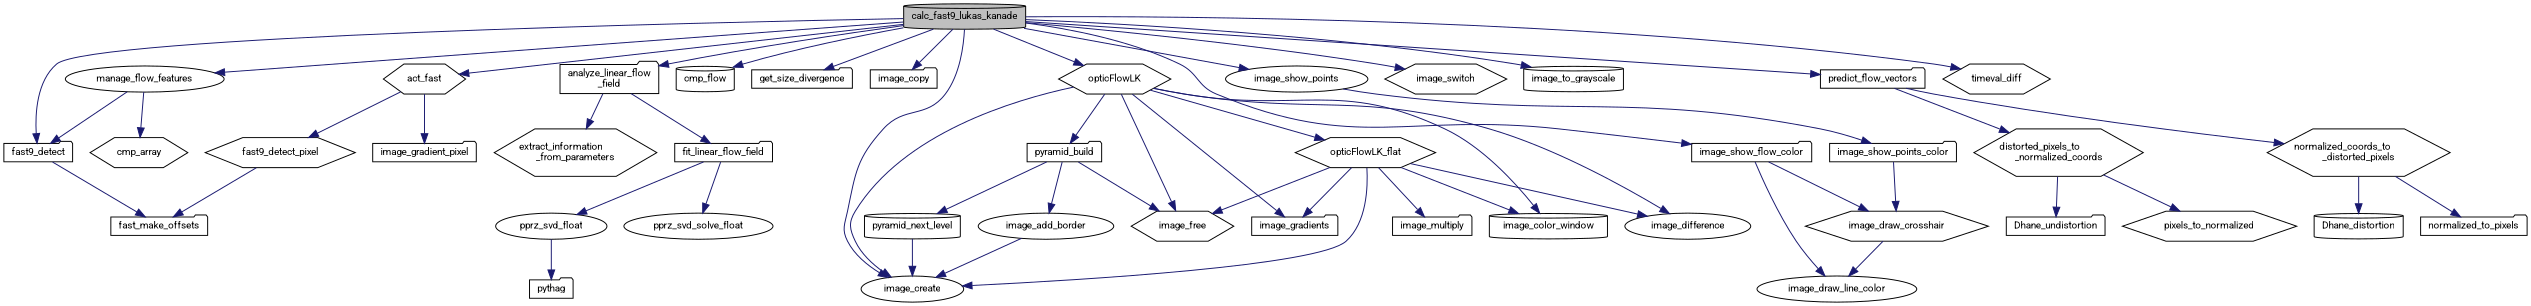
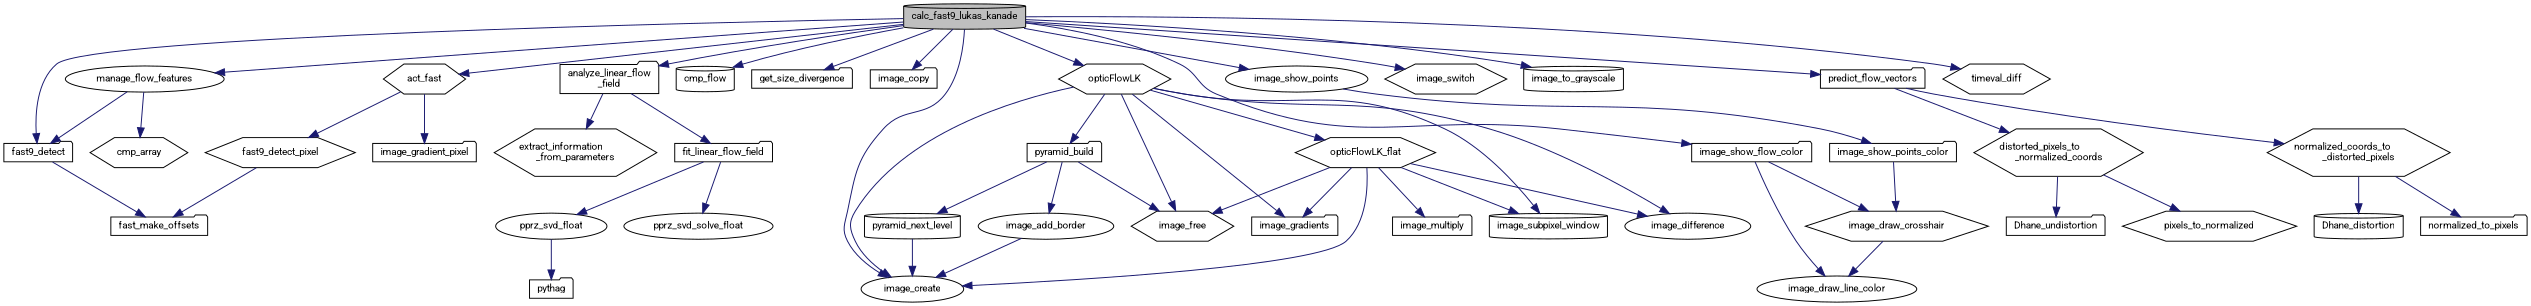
  digraph {
    fontname=Roboto
    rankdir=TB
    node [color=black fillcolor=white fontname=Roboto fontsize=10 shape=folder style=filled]
    edge [color=midnightblue fontname=Roboto fontsize=10 labelfontname=FreeSans labelfontsize=10 style=solid]
    n1 [fillcolor=grey75 fontcolor=black height=0.2 label=calc_fast9_lukas_kanade shape=cylinder width=0.4]
    n2 [height=0.2 label=act_fast shape=hexagon width=0.4]
    n3 [height=0.2 label="analyze_linear_flow\l_field" width=0.4]
    n4 [height=0.2 label=cmp_flow shape=cylinder width=0.4]
    n5 [height=0.2 label=fast9_detect width=0.4]
    n6 [height=0.2 label=get_size_divergence width=0.4]
    n7 [height=0.2 label=image_copy width=0.4]
    n8 [height=0.2 label=image_create shape=ellipse width=0.4]
    n9 [height=0.2 label=image_show_flow_color width=0.4]
    n10 [height=0.2 label=image_show_points shape=ellipse width=0.4]
    n11 [height=0.2 label=image_switch shape=hexagon width=0.4]
    n12 [height=0.2 label=image_to_grayscale shape=cylinder width=0.4]
    n13 [height=0.2 label=manage_flow_features shape=ellipse width=0.4]
    n14 [height=0.2 label=opticFlowLK shape=hexagon width=0.4]
    n15 [height=0.2 label=predict_flow_vectors width=0.4]
    n16 [height=0.2 label=timeval_diff shape=hexagon width=0.4]
    n17 [height=0.2 label=fast9_detect_pixel shape=hexagon width=0.4]
    n18 [height=0.2 label=image_gradient_pixel width=0.4]
    n19 [height=0.2 label="extract_information\l_from_parameters" shape=hexagon width=0.4]
    n20 [height=0.2 label=fit_linear_flow_field width=0.4]
    n21 [height=0.2 label=fast_make_offsets width=0.4]
    n22 [height=0.2 label=image_draw_crosshair shape=hexagon width=0.4]
    n23 [height=0.2 label=image_draw_line_color shape=ellipse width=0.4]
    n24 [height=0.2 label=image_show_points_color width=0.4]
    n25 [height=0.2 label=cmp_array shape=hexagon width=0.4]
    n26 [height=0.2 label=image_difference shape=ellipse width=0.4]
    n27 [height=0.2 label=image_free shape=hexagon width=0.4]
    n28 [height=0.2 label=image_gradients width=0.4]
-   n29 [height=0.2 label=image_color_window shape=cylinder width=0.4]
+   n29 [height=0.2 label=image_subpixel_window shape=cylinder width=0.4]
    n30 [height=0.2 label=opticFlowLK_flat shape=hexagon width=0.4]
    n31 [height=0.2 label=pyramid_build width=0.4]
    n32 [height=0.2 label="distorted_pixels_to\l_normalized_coords" shape=hexagon width=0.4]
    n33 [height=0.2 label="normalized_coords_to\l_distorted_pixels" shape=hexagon width=0.4]
    n34 [height=0.2 label=pprz_svd_float shape=ellipse width=0.4]
    n35 [height=0.2 label=pprz_svd_solve_float shape=ellipse width=0.4]
    n36 [height=0.2 label=pythag width=0.4]
    n37 [height=0.2 label=image_multiply width=0.4]
    n38 [height=0.2 label=image_add_border shape=ellipse width=0.4]
    n39 [height=0.2 label=pyramid_next_level shape=cylinder width=0.4]
    n40 [height=0.2 label=Dhane_undistortion width=0.4]
    n41 [height=0.2 label=pixels_to_normalized shape=hexagon width=0.4]
    n42 [height=0.2 label=Dhane_distortion shape=cylinder width=0.4]
    n43 [height=0.2 label=normalized_to_pixels width=0.4]
    n1 -> n2
    n1 -> n3
    n1 -> n4
    n1 -> n5
    n1 -> n6
    n1 -> n7
    n1 -> n8
    n1 -> n9
    n1 -> n10
    n1 -> n11
    n1 -> n12
    n1 -> n13
    n1 -> n14
    n1 -> n15
    n1 -> n16
    n2 -> n17
    n2 -> n18
    n3 -> n19
    n3 -> n20
    n5 -> n21
    n9 -> n22
    n9 -> n23
    n10 -> n24
    n13 -> n5
    n13 -> n25
    n14 -> n8
    n14 -> n26
    n14 -> n27
    n14 -> n28
    n14 -> n29
    n14 -> n30
    n14 -> n31
    n15 -> n32
    n15 -> n33
    n17 -> n21
    n20 -> n34
    n20 -> n35
    n22 -> n23
    n24 -> n22
    n30 -> n8
    n30 -> n26
    n30 -> n27
    n30 -> n28
    n30 -> n29
    n30 -> n37
    n31 -> n27
    n31 -> n38
    n31 -> n39
    n32 -> n40
    n32 -> n41
    n33 -> n42
    n33 -> n43
    n34 -> n36
    n38 -> n8
    n39 -> n8
  }
